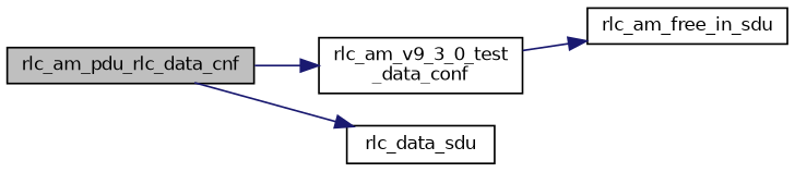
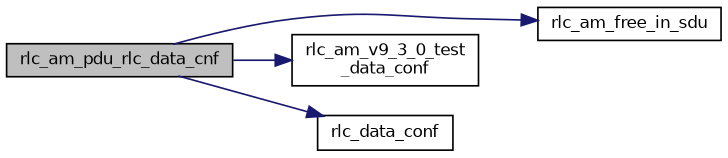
  digraph {
    rankdir=LR
    node [color=black fillcolor=white fontname=Helvetica fontsize=10 shape=record style=filled]
    edge [color=midnightblue fontname=Helvetica fontsize=10 labelfontname=Helvetica labelfontsize=10 style=solid]
    n1 [fillcolor=grey75 fontcolor=black height=0.2 label=rlc_am_pdu_rlc_data_cnf width=0.4]
    n2 [height=0.2 label=rlc_am_free_in_sdu width=0.4]
    n3 [height=0.2 label="rlc_am_v9_3_0_test\l_data_conf" width=0.4]
-   n4 [height=0.2 label=rlc_data_sdu width=0.4]
-   n3 -> n2
+   n4 [height=0.2 label=rlc_data_conf width=0.4]
+   n1 -> n2
    n1 -> n3
    n1 -> n4
  }
